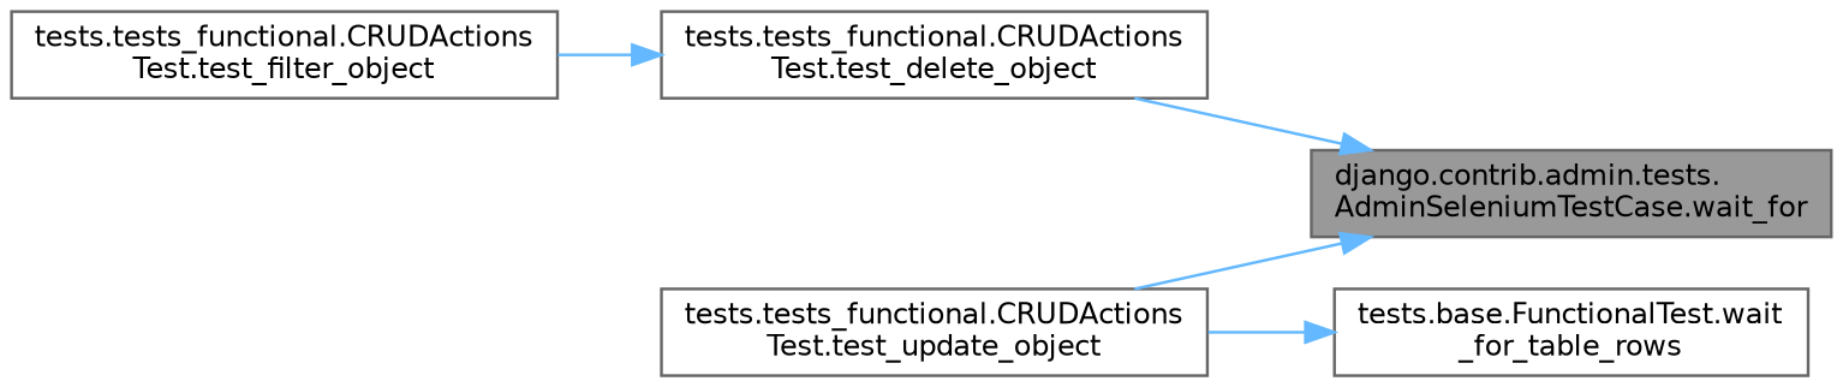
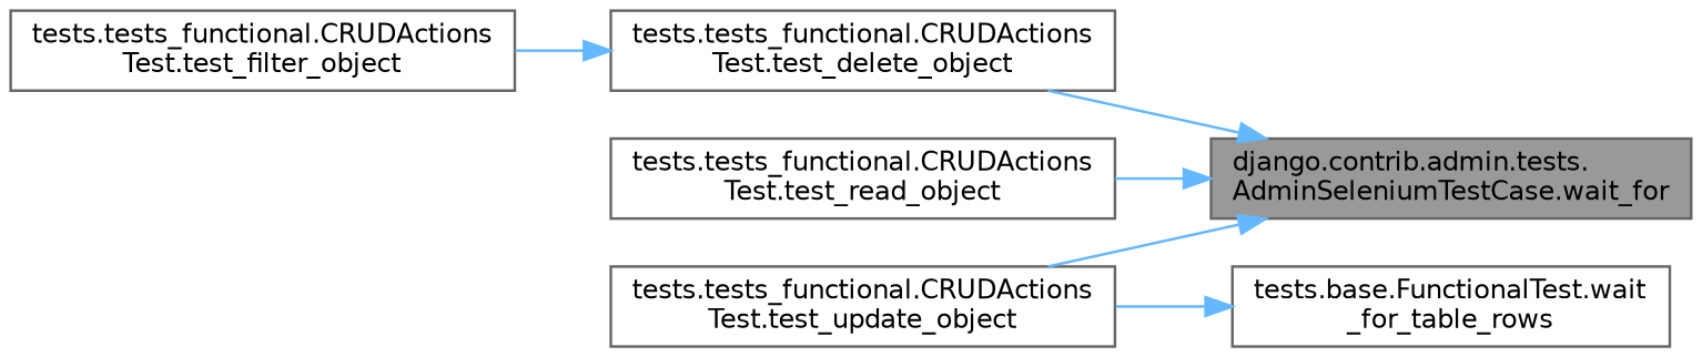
  digraph {
    rankdir=RL
    node [color=grey40 fillcolor=white fontname=Helvetica fontsize=10 shape=box style=filled]
    edge [color=steelblue1 dir=back fontname=Helvetica fontsize=10 labelfontname=Helvetica labelfontsize=10 style=solid]
    n1 [color=gray40 fillcolor=grey60 fontcolor=black height=0.2 label="django.contrib.admin.tests.\lAdminSeleniumTestCase.wait_for" width=0.4]
    n2 [height=0.2 label="tests.tests_functional.CRUDActions\lTest.test_delete_object" width=0.4]
+   n3 [height=0.2 label="tests.tests_functional.CRUDActions\lTest.test_read_object" width=0.4]
    n4 [height=0.2 label="tests.tests_functional.CRUDActions\lTest.test_update_object" width=0.4]
    n5 [height=0.2 label="tests.tests_functional.CRUDActions\lTest.test_filter_object" width=0.4]
    n6 [height=0.2 label="tests.base.FunctionalTest.wait\l_for_table_rows" width=0.4]
    n1 -> n2
+   n1 -> n3
    n1 -> n4
    n2 -> n5
    n6 -> n4
  }
